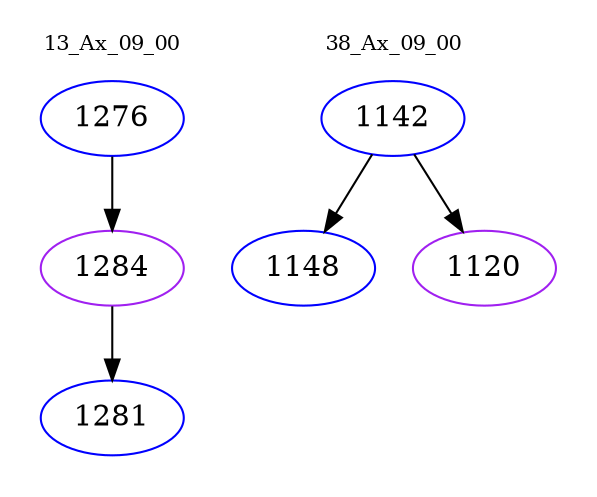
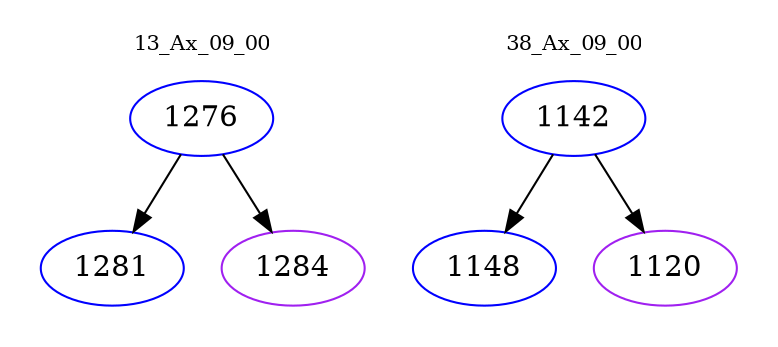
  digraph {
    node [color=blue]
    edge [color=black]
    n1 [label=1276]
    n2 [label=1281]
    n3 [color=purple label=1284]
    n4 [label=1142]
    n5 [label=1148]
    n6 [color=purple label=1120]
    subgraph cluster_1 {
      color=white
      fontsize=10
      label="13_Ax_09_00"
      n1
      n2
      n3
    }
    subgraph cluster_2 {
      color=white
      fontsize=10
      label="38_Ax_09_00"
      n4
      n5
      n6
    }
-   n3 -> n2
+   n1 -> n2
    n1 -> n3
    n4 -> n5
    n4 -> n6
  }
